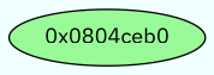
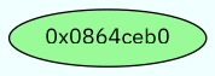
  digraph {
    bgcolor=azure
    fontname="IBM Plex Sans"
    fontsize=8
    splines=ortho
-   n1 [color=black fillcolor=palegreen fontname="IBM Plex Sans" label="0x0804ceb0" style=filled]
+   n1 [color=black fillcolor=palegreen fontname="IBM Plex Sans" label="0x0864ceb0" style=filled]
  }
